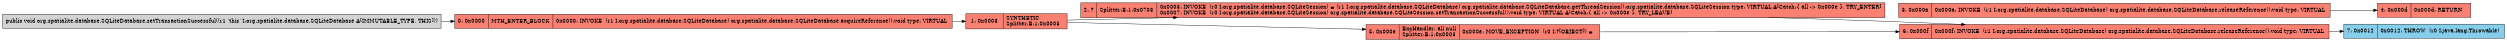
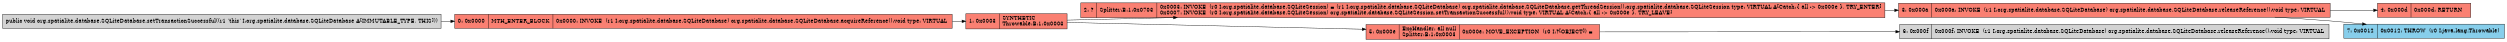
  digraph {
    rankdir=LR
    node [fillcolor=salmon shape=record style=filled]
    n1 [label="{0\:\ 0x0000|MTH_ENTER_BLOCK\l|0x0000: INVOKE  (r1 I:org.spatialite.database.SQLiteDatabase) org.spatialite.database.SQLiteDatabase.acquireReference():void type: VIRTUAL \l}"]
-   n2 [label="{1\:\ 0x0003|SYNTHETIC\lSplitter:B:1:0x0003\l}"]
+   n2 [label="{1\:\ 0x0003|SYNTHETIC\lThrowable:B:1:0x0003\l}"]
    n3 [label="{2\:\ ?|Splitter:B:1:0x0703\l|0x0003: INVOKE  (r0 I:org.spatialite.database.SQLiteSession) = (r1 I:org.spatialite.database.SQLiteDatabase) org.spatialite.database.SQLiteDatabase.getThreadSession():org.spatialite.database.SQLiteSession type: VIRTUAL A[Catch:\{ all \-\> 0x000e \}, TRY_ENTER]\l0x0007: INVOKE  (r0 I:org.spatialite.database.SQLiteSession) org.spatialite.database.SQLiteSession.setTransactionSuccessful():void type: VIRTUAL A[Catch:\{ all \-\> 0x000e \}, TRY_LEAVE]\l}"]
    n4 [label="{5\:\ 0x000e|ExcHandler: all null\lSplitter:B:1:0x0003\l|0x000e: MOVE_EXCEPTION  (r0 I:?[OBJECT]) =  \l}"]
    n5 [label="{3\:\ 0x000a|0x000a: INVOKE  (r1 I:org.spatialite.database.SQLiteDatabase) org.spatialite.database.SQLiteDatabase.releaseReference():void type: VIRTUAL \l}"]
-   n6 [label="{6\:\ 0x000f|0x000f: INVOKE  (r1 I:org.spatialite.database.SQLiteDatabase) org.spatialite.database.SQLiteDatabase.releaseReference():void type: VIRTUAL \l}"]
+   n6 [fillcolor=lightgrey label="{6\:\ 0x000f|0x000f: INVOKE  (r1 I:org.spatialite.database.SQLiteDatabase) org.spatialite.database.SQLiteDatabase.releaseReference():void type: VIRTUAL \l}"]
    n7 [label="{4\:\ 0x000d|0x000d: RETURN   \l}"]
    n8 [fillcolor=skyblue label="{7\:\ 0x0012|0x0012: THROW  (r0 I:java.lang.Throwable) \l}"]
    n9 [fillcolor=lightgrey label="{public void org.spatialite.database.SQLiteDatabase.setTransactionSuccessful((r1 'this' I:org.spatialite.database.SQLiteDatabase A[IMMUTABLE_TYPE, THIS])) }"]
    n1 -> n2
    n2 -> n3
    n2 -> n4
-   n3 -> n6
+   n3 -> n5
    n4 -> n6
    n5 -> n7
-   n6 -> n8
+   n5 -> n8
    n9 -> n1
  }
